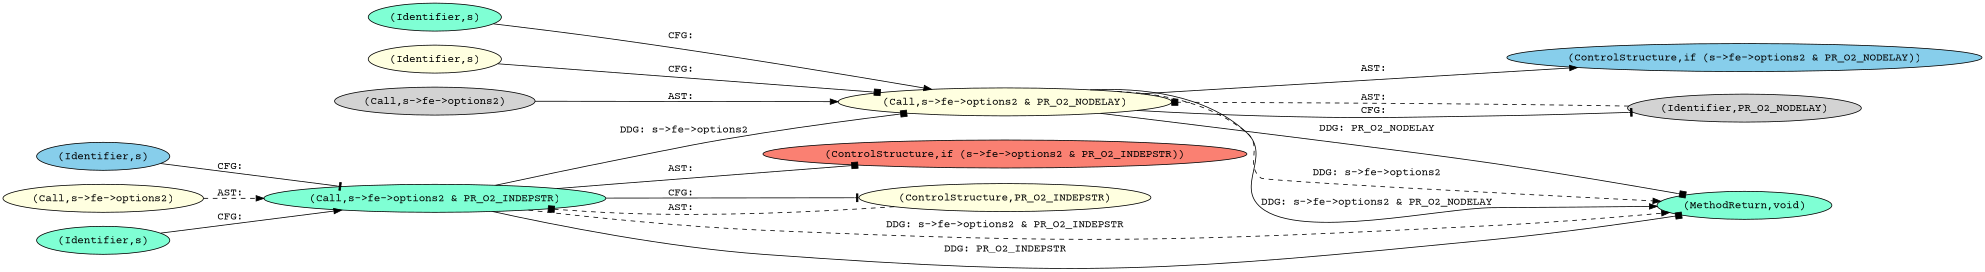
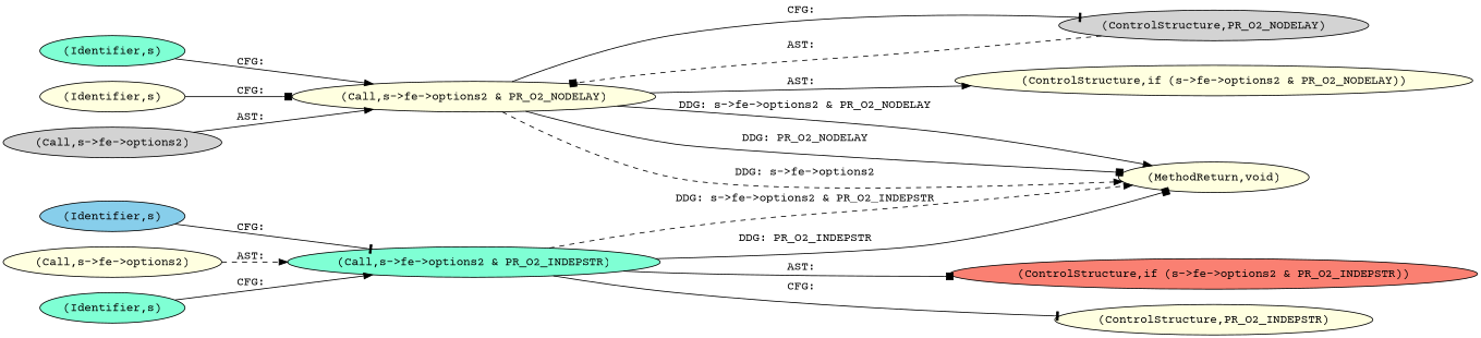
  digraph {
    fontname="Courier Prime"
    rankdir=LR
    node [fillcolor=lightyellow fontname="Courier Prime" style=filled]
    edge [arrowhead=normal fontname="Courier Prime" style=solid]
    n1 [fillcolor=aquamarine label="(Call,s->fe->options2 & PR_O2_INDEPSTR)"]
    n2 [label="(Call,s->fe->options2 & PR_O2_NODELAY)"]
-   n3 [fillcolor=aquamarine label="(MethodReturn,void)"]
+   n3 [label="(MethodReturn,void)"]
    n4 [fillcolor=salmon label="(ControlStructure,if (s->fe->options2 & PR_O2_INDEPSTR))"]
    n5 [label="(ControlStructure,PR_O2_INDEPSTR)"]
-   n6 [fillcolor=lightgrey label="(Identifier,PR_O2_NODELAY)"]
-   n7 [fillcolor=skyblue label="(ControlStructure,if (s->fe->options2 & PR_O2_NODELAY))"]
+   n6 [fillcolor=lightgrey label="(ControlStructure,PR_O2_NODELAY)"]
+   n7 [label="(ControlStructure,if (s->fe->options2 & PR_O2_NODELAY))"]
    n8 [fillcolor=aquamarine label="(Identifier,s)"]
    n9 [label="(Identifier,s)"]
    n10 [fillcolor=skyblue label="(Identifier,s)"]
    n11 [label="(Call,s->fe->options2)"]
    n12 [fillcolor=aquamarine label="(Identifier,s)"]
    n13 [fillcolor=lightgrey label="(Call,s->fe->options2)"]
-   n1 -> n2 [arrowhead=box label="DDG: s->fe->options2"]
    n1 -> n3 [label="DDG: s->fe->options2 & PR_O2_INDEPSTR" style=dashed]
    n1 -> n3 [arrowhead=box label="DDG: PR_O2_INDEPSTR"]
    n1 -> n4 [arrowhead=box label="AST: "]
    n1 -> n5 [arrowhead=tee label="CFG: "]
    n2 -> n3 [arrowhead=box label="DDG: PR_O2_NODELAY"]
    n2 -> n3 [label="DDG: s->fe->options2" style=dashed]
    n2 -> n3 [label="DDG: s->fe->options2 & PR_O2_NODELAY"]
    n2 -> n6 [arrowhead=tee label="CFG: "]
    n2 -> n7 [label="AST: "]
-   n5 -> n1 [arrowhead=box label="AST: " style=dashed]
    n6 -> n2 [arrowhead=box label="AST: " style=dashed]
    n8 -> n2 [label="CFG: "]
    n9 -> n2 [arrowhead=box label="CFG: "]
    n10 -> n1 [arrowhead=tee label="CFG: "]
    n11 -> n1 [label="AST: " style=dashed]
    n12 -> n1 [label="CFG: "]
    n13 -> n2 [label="AST: "]
  }
